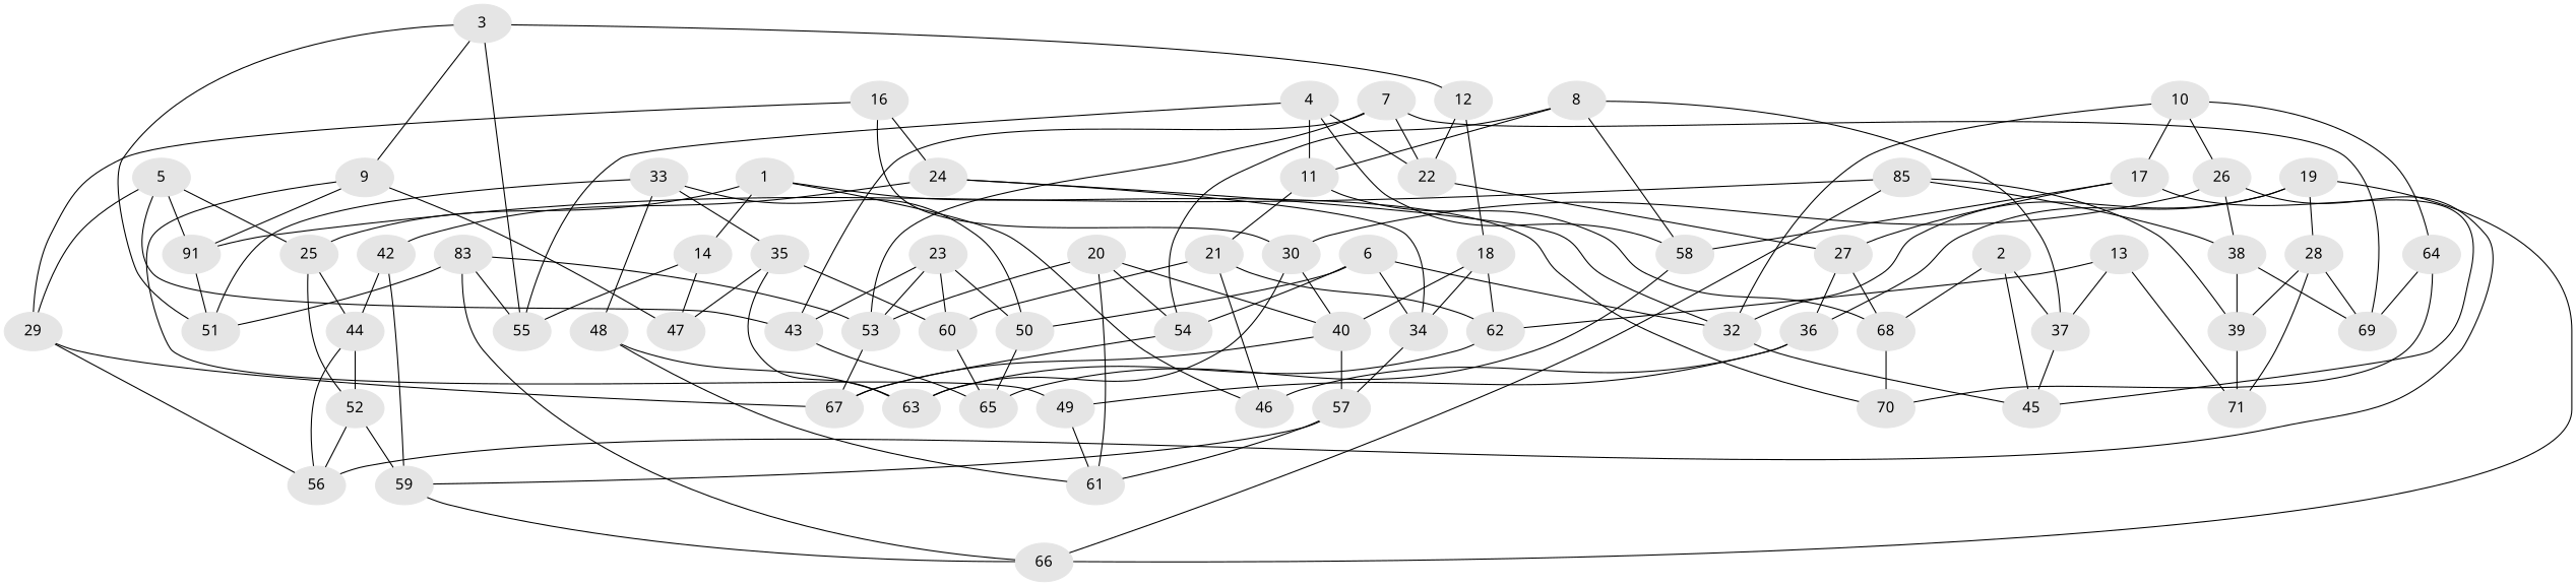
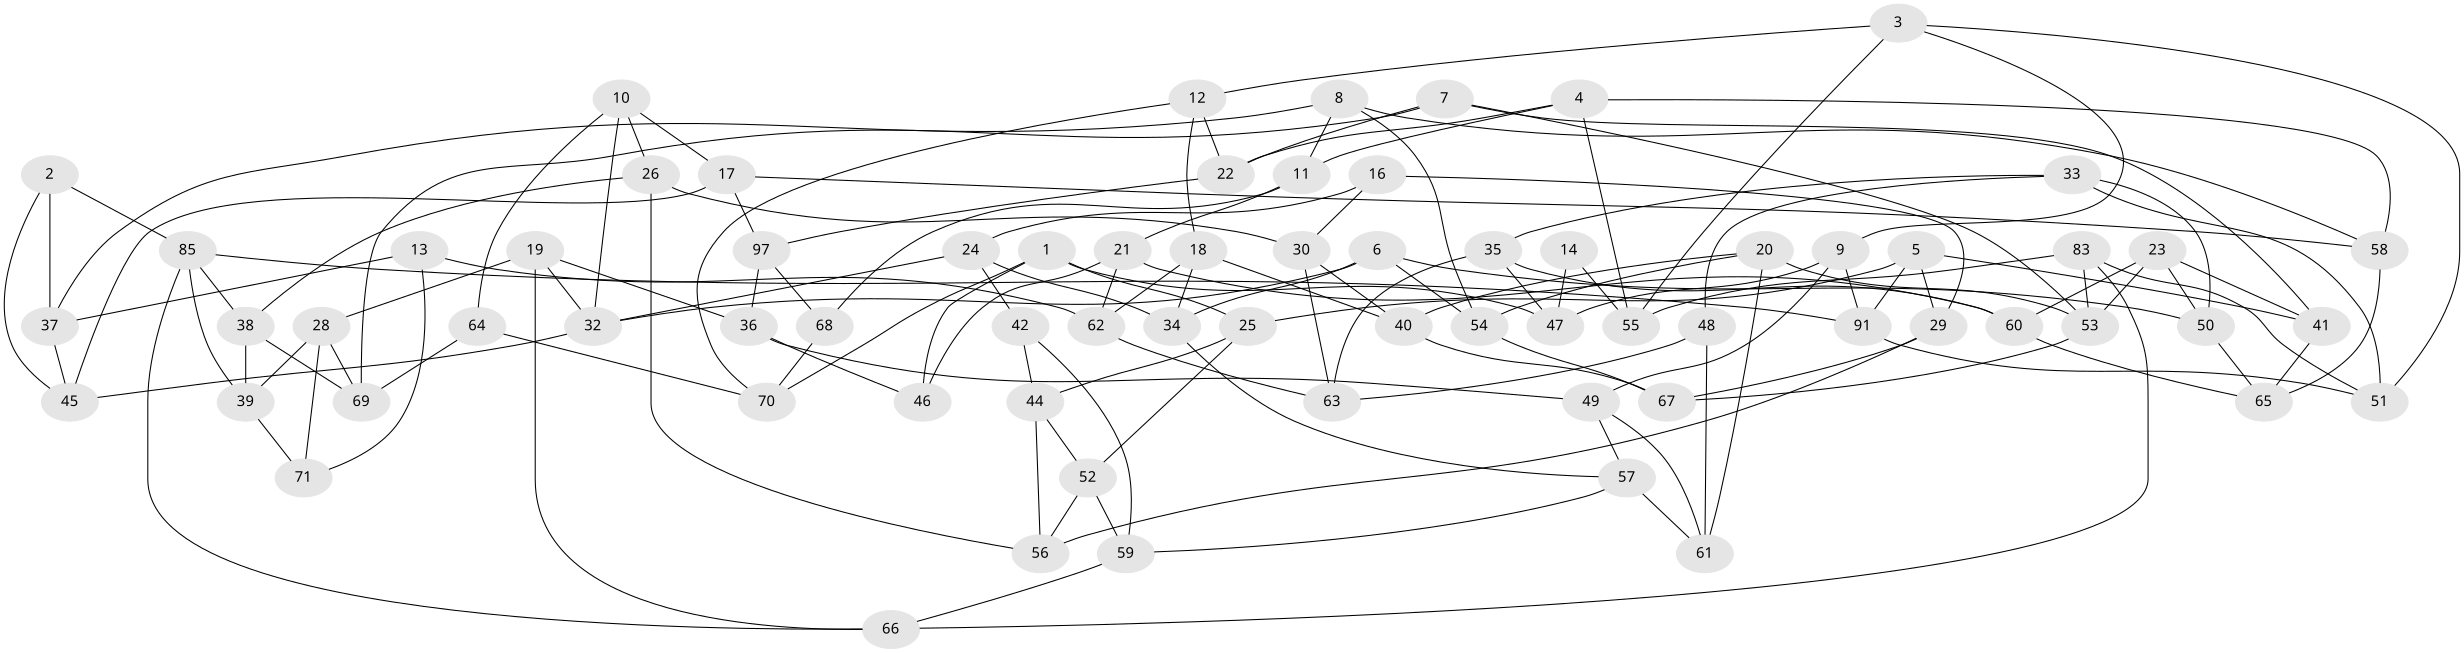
  graph {
    fontname="Noto Sans"
    node [color=gray90 fontname="Noto Sans" style=filled]
    edge [fontname="Noto Sans"]
    1
    14
    25
    46
    70
    55
    47
    44
    52
    2
    37
    45
    68
    16
    29
    24
    30
    3
    9
    12
    51
    n22 [label=91]
    49
    22
    18
    4
    11
    58
    21
-   27
+   27 [label=97]
    65
    5
-   41 [label=43]
+   41
    56
    67
    6
    32
    34
    50
    54
    57
    7
    53
    69
    8
    61
    10
    17
    26
    64
    38
    62
    60
    40
    13
    71
    63
    n58 [label=85]
    39
    66
    42
    36
    19
    28
    20
    23
    59
    33
    35
    48
    n71 [label=83]
-   1 -- 14
+   1 -- 47
    1 -- 25
    1 -- 46
    1 -- 70
    14 -- 55
    14 -- 47
    25 -- 44
    25 -- 52
    44 -- 52
    44 -- 56
    52 -- 56
    52 -- 59
    2 -- 37
    2 -- 45
-   2 -- 68
+   2 -- n58
    37 -- 45
    68 -- 70
    16 -- 29
    16 -- 24
    16 -- 30
    29 -- 56
    29 -- 67
    24 -- 32
    24 -- 34
    24 -- 42
    30 -- 40
    30 -- 63
    3 -- 55
    3 -- 9
    3 -- 12
    3 -- 51
    9 -- 47
    9 -- n22
    9 -- 49
+   12 -- 70
    12 -- 22
    12 -- 18
    n22 -- 51
-   40 -- 57
+   49 -- 57
    49 -- 61
    22 -- 27
    18 -- 34
    18 -- 62
    18 -- 40
    4 -- 55
    4 -- 22
    4 -- 11
    4 -- 58
    11 -- 68
    11 -- 21
    58 -- 65
    21 -- 46
    21 -- 62
    21 -- 60
    27 -- 68
    27 -- 36
    5 -- 25
    5 -- 29
    5 -- n22
    5 -- 41
    41 -- 65
    6 -- 32
    6 -- 34
    6 -- 50
    6 -- 54
    32 -- 45
    34 -- 57
    50 -- 65
    54 -- 67
    57 -- 61
    57 -- 59
    7 -- 22
    7 -- 41
    7 -- 53
    7 -- 69
    53 -- 67
    8 -- 37
    8 -- 11
    8 -- 58
    8 -- 54
    10 -- 32
    10 -- 17
    10 -- 26
    10 -- 64
    17 -- 45
    17 -- 58
    17 -- 27
    26 -- 30
    26 -- 56
    26 -- 38
    64 -- 70
    64 -- 69
    38 -- 69
    38 -- 39
    62 -- 63
    60 -- 65
    40 -- 67
    13 -- 37
    13 -- 62
    13 -- 71
    n58 -- n22
    n58 -- 38
    n58 -- 39
    n58 -- 66
    39 -- 71
    42 -- 44
    42 -- 59
    36 -- 46
    36 -- 49
    19 -- 32
    19 -- 66
    19 -- 36
    19 -- 28
    28 -- 69
    28 -- 71
    28 -- 39
    20 -- 54
    20 -- 53
    20 -- 61
    20 -- 40
    23 -- 41
    23 -- 50
    23 -- 53
    23 -- 60
    59 -- 66
    33 -- 51
    33 -- 50
    33 -- 35
    33 -- 48
    35 -- 47
    35 -- 60
    35 -- 63
    48 -- 61
    48 -- 63
    n71 -- 55
    n71 -- 51
    n71 -- 53
    n71 -- 66
  }
